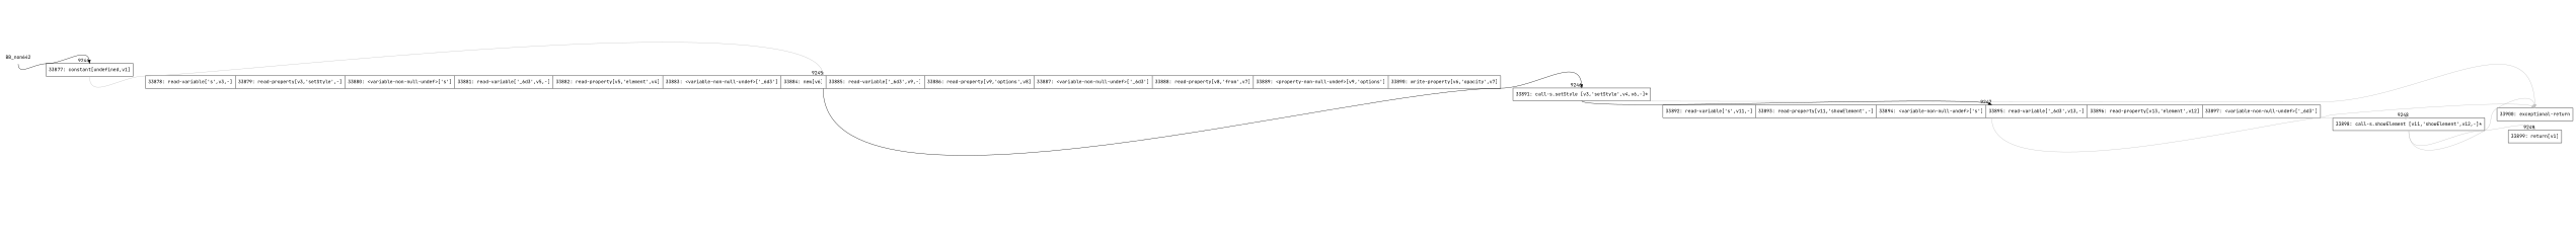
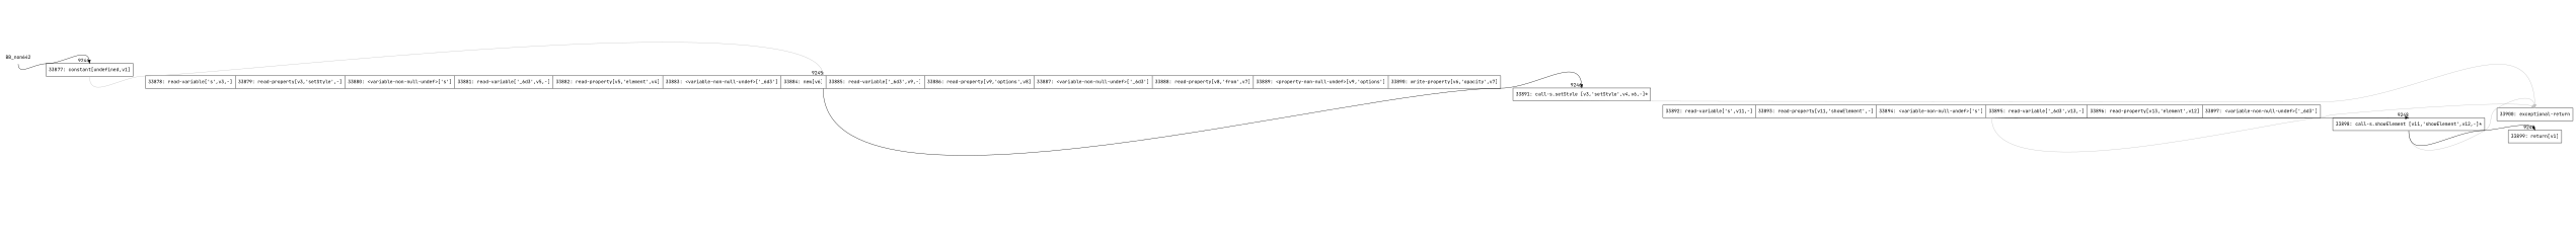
  digraph {
    fontname="JetBrains Mono"
    rankdir=LR
    node [fontname="JetBrains Mono" shape=record]
    edge [fontname="JetBrains Mono" headport=n tailport=s]
    n1 [label=BB_non642 shape=none]
    n2 [label="{33877: constant[undefined,v1]}"]
    n3 [label="{33878: read-variable['s',v3,-]|33879: read-property[v3,'setStyle',-]|33880: \<variable-non-null-undef\>['s']|33881: read-variable['_6d3',v5,-]|33882: read-property[v5,'element',v4]|33883: \<variable-non-null-undef\>['_6d3']|33884: new[v6]|33885: read-variable['_6d3',v9,-]|33886: read-property[v9,'options',v8]|33887: \<variable-non-null-undef\>['_6d3']|33888: read-property[v8,'from',v7]|33889: \<property-non-null-undef\>[v9,'options']|33890: write-property[v6,'opacity',v7]}"]
    n4 [label="{33891: call-s.setStyle [v3,'setStyle',v4,v6,-]*}"]
    n5 [label="{33900: exceptional-return}"]
    n6 [label="{33892: read-variable['s',v11,-]|33893: read-property[v11,'showElement',-]|33894: \<variable-non-null-undef\>['s']|33895: read-variable['_6d3',v13,-]|33896: read-property[v13,'element',v12]|33897: \<variable-non-null-undef\>['_6d3']}"]
    n7 [label="{33898: call-s.showElement [v11,'showElement',v12,-]*}"]
    n8 [label="{33899: return[v1]}"]
    n1 -> n2 [headlabel="    9244"]
    n2 -> n3 [color=gray headlabel="      9245"]
    n3 -> n4 [headlabel="      9246"]
    n4 -> n5 [color=gray]
-   n4 -> n6 [headlabel="      9247"]
    n6 -> n5 [color=gray]
-   n6 -> n7 [headlabel="      9248" color=gray]
+   n6 -> n7 [headlabel="      9248"]
    n7 -> n5 [color=gray]
-   n7 -> n8 [headlabel="      9249" color=gray]
+   n7 -> n8 [headlabel="      9249"]
  }
